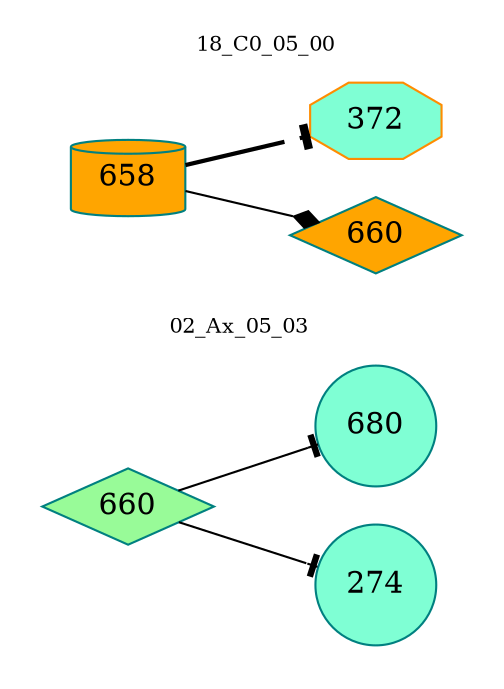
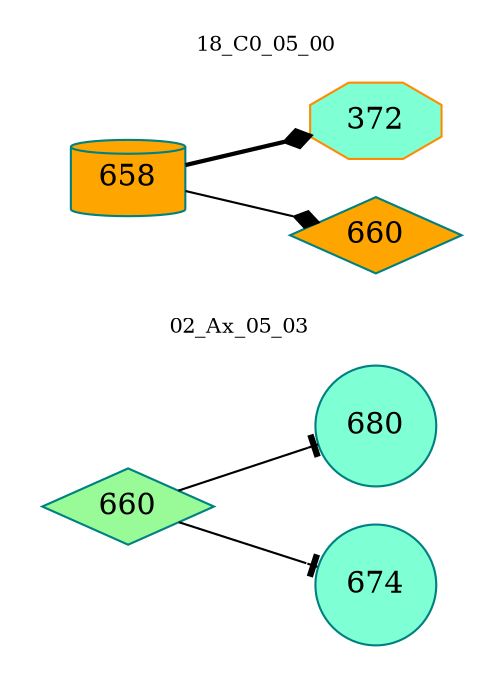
  digraph {
    rankdir=LR
    node [color=teal fillcolor=aquamarine shape=diamond style=filled]
    edge [arrowhead=tee color=black style=solid]
    n1 [fillcolor=palegreen label=660]
-   n2 [label=274 shape=circle]
+   n2 [label=674 shape=circle]
    n3 [label=680 shape=circle]
    n4 [fillcolor=orange label=658 shape=cylinder]
    n5 [fillcolor=orange label=660]
    n6 [color=darkorange label=372 shape=octagon]
    subgraph cluster_1 {
      color=white
      fontsize=10
      label="02_Ax_05_03"
      n1
      n2
      n3
    }
    subgraph cluster_2 {
      color=white
      fontsize=10
      label="18_C0_05_00"
      n4
      n5
      n6
    }
    n1 -> n2
    n1 -> n3
    n4 -> n5 [arrowhead=diamond]
-   n4 -> n6 [style=bold]
+   n4 -> n6 [arrowhead=diamond style=bold]
  }
